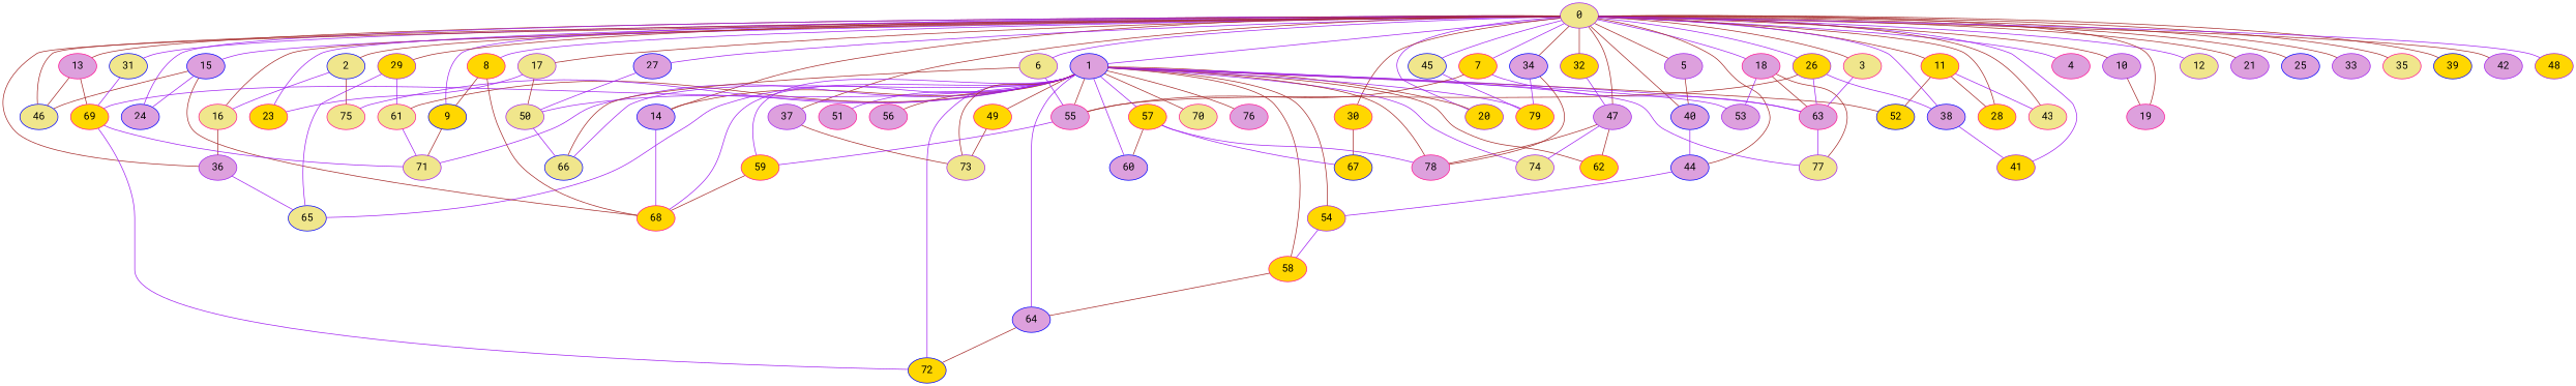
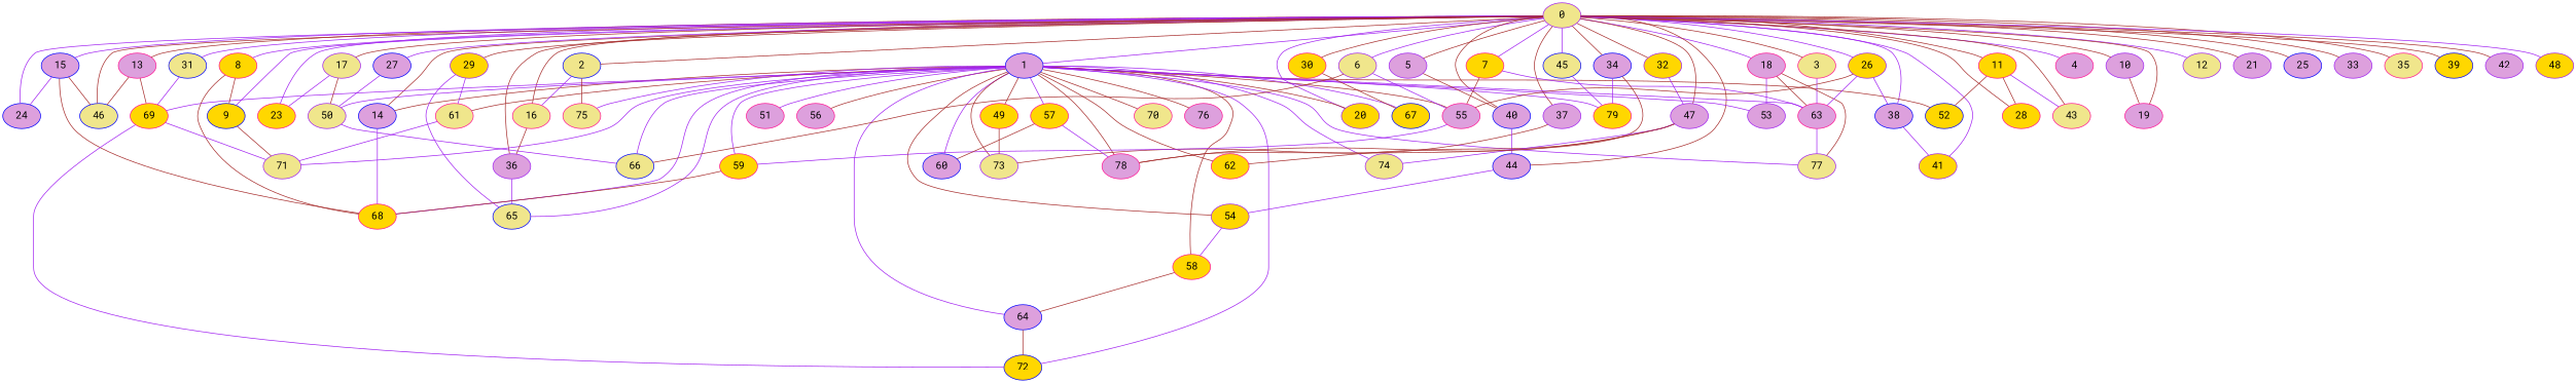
  graph {
    fontname="Roboto Mono"
    node [color=deeppink fillcolor=plum fontname="Roboto Mono" style=filled]
    edge [color=brown fontname="Roboto Mono"]
    0 [color=purple fillcolor=khaki]
    1 [color=blue]
    2 [color=blue fillcolor=khaki]
    3 [fillcolor=khaki]
    4
    5 [color=purple]
    6 [color=purple fillcolor=khaki]
    7 [fillcolor=gold]
    8 [fillcolor=gold]
    9 [color=blue fillcolor=gold]
    10 [color=purple]
    11 [fillcolor=gold]
    12 [color=purple fillcolor=khaki]
    13
    14 [color=blue]
    15 [color=blue]
    16 [fillcolor=khaki]
    17 [color=purple fillcolor=khaki]
    18
    19
    20 [color=purple fillcolor=gold]
    21 [color=purple]
    23 [fillcolor=gold]
    24 [color=blue]
    25 [color=blue]
    26 [color=purple fillcolor=gold]
    27 [color=blue]
    28 [fillcolor=gold]
    29 [color=purple fillcolor=gold]
    30 [fillcolor=gold]
    31 [color=blue fillcolor=khaki]
    32 [color=purple fillcolor=gold]
    33 [color=purple]
    34 [color=blue]
    35 [fillcolor=khaki]
    36 [color=purple]
    37 [color=purple]
    38 [color=blue]
    39 [color=blue fillcolor=gold]
    40 [color=blue]
    41 [color=purple fillcolor=gold]
    42 [color=purple]
    43 [fillcolor=khaki]
    44 [color=blue]
    45 [color=blue fillcolor=khaki]
    46 [color=blue fillcolor=khaki]
    47 [color=purple]
    48 [color=purple fillcolor=gold]
    49 [fillcolor=gold]
    50 [color=purple fillcolor=khaki]
    51
    52 [color=blue fillcolor=gold]
    53 [color=purple]
    54 [color=purple fillcolor=gold]
    55
    56
    57 [fillcolor=gold]
    58 [fillcolor=gold]
    59 [fillcolor=gold]
    60 [color=blue]
    61 [fillcolor=khaki]
    62 [fillcolor=gold]
    63
    64 [color=blue]
    65 [color=blue fillcolor=khaki]
    66 [color=blue fillcolor=khaki]
    67 [color=blue fillcolor=gold]
    68 [fillcolor=gold]
    69 [fillcolor=gold]
    70 [fillcolor=khaki]
    71 [color=purple fillcolor=khaki]
    72 [color=blue fillcolor=gold]
    73 [color=purple fillcolor=khaki]
    74 [color=purple fillcolor=khaki]
    75 [fillcolor=khaki]
    76
    77 [color=purple fillcolor=khaki]
    78
    79 [fillcolor=gold]
    0 -- 1 [color=purple]
    0 -- 2
    0 -- 3
    0 -- 4 [color=purple]
    0 -- 5
    0 -- 6 [color=purple]
    0 -- 7 [color=purple]
    0 -- 8 [color=purple]
    0 -- 9 [color=purple]
    0 -- 10
    0 -- 11
    0 -- 12 [color=purple]
    0 -- 13
    0 -- 14
    0 -- 15 [color=purple]
    0 -- 16
    0 -- 17
    0 -- 18 [color=purple]
    0 -- 19
    0 -- 20 [color=purple]
    0 -- 21
    0 -- 23 [color=purple]
    0 -- 24 [color=purple]
    0 -- 25
    0 -- 26 [color=purple]
    0 -- 27 [color=purple]
    0 -- 28
    0 -- 29
    0 -- 30
    0 -- 31 [color=purple]
    0 -- 32
    0 -- 33
    0 -- 34
    0 -- 35
    0 -- 36
    0 -- 37
    0 -- 38 [color=purple]
    0 -- 39
    0 -- 40
    0 -- 41 [color=purple]
    0 -- 42
    0 -- 43
    0 -- 44
    0 -- 45 [color=purple]
    0 -- 46
    0 -- 47
    0 -- 48 [color=purple]
    1 -- 14
    1 -- 20
    1 -- 49
    1 -- 50 [color=purple]
    1 -- 51 [color=purple]
    1 -- 52
    1 -- 53 [color=purple]
    1 -- 54
    1 -- 55
    1 -- 56
    1 -- 57 [color=purple]
    1 -- 58
    1 -- 59 [color=purple]
    1 -- 60 [color=purple]
    1 -- 61
    1 -- 62
    1 -- 63 [color=purple]
    1 -- 64 [color=purple]
    1 -- 65 [color=purple]
    1 -- 66 [color=purple]
-   57 -- 67 [color=purple]
+   1 -- 67 [color=purple]
    1 -- 68 [color=purple]
    1 -- 69 [color=purple]
    1 -- 70
    1 -- 71 [color=purple]
    1 -- 72 [color=purple]
    1 -- 73
    1 -- 74 [color=purple]
    1 -- 75 [color=purple]
    1 -- 76
    1 -- 77 [color=purple]
    1 -- 78
    1 -- 79 [color=purple]
    2 -- 16 [color=purple]
    2 -- 75
    3 -- 63 [color=purple]
    5 -- 40
    6 -- 55 [color=purple]
    6 -- 66
    7 -- 55
    7 -- 63 [color=purple]
    8 -- 9
    8 -- 68
    9 -- 71
    10 -- 19
    11 -- 28
    11 -- 43 [color=purple]
    11 -- 52
    13 -- 46
    13 -- 69
    14 -- 68 [color=purple]
    15 -- 24 [color=purple]
    15 -- 46
    15 -- 68
    16 -- 36
    17 -- 23 [color=purple]
    17 -- 50
    18 -- 53 [color=purple]
    18 -- 63
    18 -- 77
    26 -- 38 [color=purple]
    26 -- 55
    26 -- 63 [color=purple]
    27 -- 50 [color=purple]
    29 -- 61 [color=purple]
    29 -- 65 [color=purple]
    30 -- 67
    31 -- 69 [color=purple]
    32 -- 47 [color=purple]
    34 -- 78
    34 -- 79 [color=purple]
    36 -- 65 [color=purple]
    37 -- 73
    38 -- 41 [color=purple]
    40 -- 44 [color=purple]
    44 -- 54 [color=purple]
    45 -- 79 [color=purple]
    47 -- 62
    47 -- 74 [color=purple]
    47 -- 78
    49 -- 73
    50 -- 66 [color=purple]
    54 -- 58 [color=purple]
    55 -- 59 [color=purple]
    57 -- 60
    57 -- 78 [color=purple]
    58 -- 64
    59 -- 68
    61 -- 71 [color=purple]
    63 -- 77 [color=purple]
    64 -- 72
    69 -- 71 [color=purple]
    69 -- 72 [color=purple]
  }
